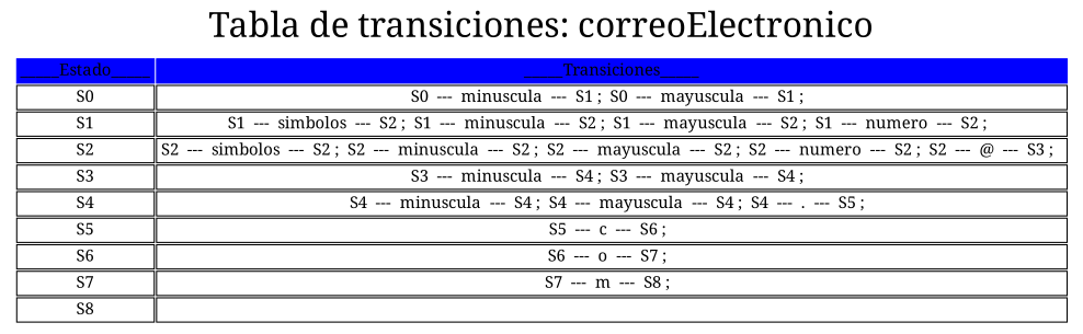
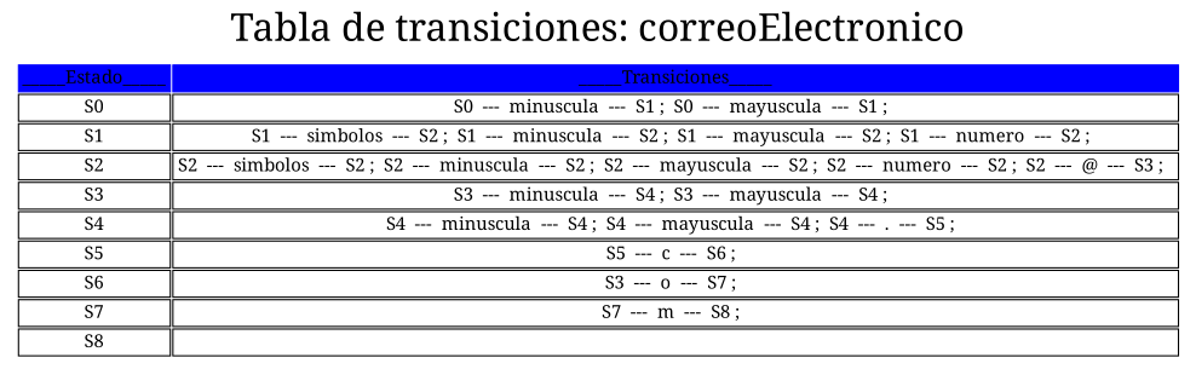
  digraph {
    fontsize=30
    label=<Tabla de transiciones: correoElectronico>
    labelloc=t
    splines=false
    rankdir=LR
    fontname="Noto Serif"
-   n1 [label=< <table border='0' cellborder='1' cellspacing='2'> <tr><td color='blue' bgcolor='blue'>_____Estado_____</td><td colspan='2' color='blue' bgcolor='blue'>_____Transiciones_____</td></tr> <tr><td>S0</td><td colspan="2">S0  ---  minuscula  ---  S1 ;  S0  ---  mayuscula  ---  S1 ;  </td></tr> <tr><td>S1</td><td colspan="2">S1  ---  simbolos  ---  S2 ;  S1  ---  minuscula  ---  S2 ;  S1  ---  mayuscula  ---  S2 ;  S1  ---  numero  ---  S2 ;  </td></tr> <tr><td>S2</td><td colspan="2">S2  ---  simbolos  ---  S2 ;  S2  ---  minuscula  ---  S2 ;  S2  ---  mayuscula  ---  S2 ;  S2  ---  numero  ---  S2 ;  S2  ---  @  ---  S3 ;  </td></tr> <tr><td>S3</td><td colspan="2">S3  ---  minuscula  ---  S4 ;  S3  ---  mayuscula  ---  S4 ;  </td></tr> <tr><td>S4</td><td colspan="2">S4  ---  minuscula  ---  S4 ;  S4  ---  mayuscula  ---  S4 ;  S4  ---  .  ---  S5 ;  </td></tr> <tr><td>S5</td><td colspan="2">S5  ---  c  ---  S6 ;  </td></tr> <tr><td>S6</td><td colspan="2">S6  ---  o  ---  S7 ;  </td></tr> <tr><td>S7</td><td colspan="2">S7  ---  m  ---  S8 ;  </td></tr> <tr><td>S8</td><td colspan="2"></td></tr> </table> > shape=plaintext fontname="Noto Serif"]
+   n1 [label=< <table border='0' cellborder='1' cellspacing='2'> <tr><td color='blue' bgcolor='blue'>_____Estado_____</td><td colspan='2' color='blue' bgcolor='blue'>_____Transiciones_____</td></tr> <tr><td>S0</td><td colspan="2">S0  ---  minuscula  ---  S1 ;  S0  ---  mayuscula  ---  S1 ;  </td></tr> <tr><td>S1</td><td colspan="2">S1  ---  simbolos  ---  S2 ;  S1  ---  minuscula  ---  S2 ;  S1  ---  mayuscula  ---  S2 ;  S1  ---  numero  ---  S2 ;  </td></tr> <tr><td>S2</td><td colspan="2">S2  ---  simbolos  ---  S2 ;  S2  ---  minuscula  ---  S2 ;  S2  ---  mayuscula  ---  S2 ;  S2  ---  numero  ---  S2 ;  S2  ---  @  ---  S3 ;  </td></tr> <tr><td>S3</td><td colspan="2">S3  ---  minuscula  ---  S4 ;  S3  ---  mayuscula  ---  S4 ;  </td></tr> <tr><td>S4</td><td colspan="2">S4  ---  minuscula  ---  S4 ;  S4  ---  mayuscula  ---  S4 ;  S4  ---  .  ---  S5 ;  </td></tr> <tr><td>S5</td><td colspan="2">S5  ---  c  ---  S6 ;  </td></tr> <tr><td>S6</td><td colspan="2">S3  ---  o  ---  S7 ;  </td></tr> <tr><td>S7</td><td colspan="2">S7  ---  m  ---  S8 ;  </td></tr> <tr><td>S8</td><td colspan="2"></td></tr> </table> > shape=plaintext fontname="Noto Serif"]
  }
